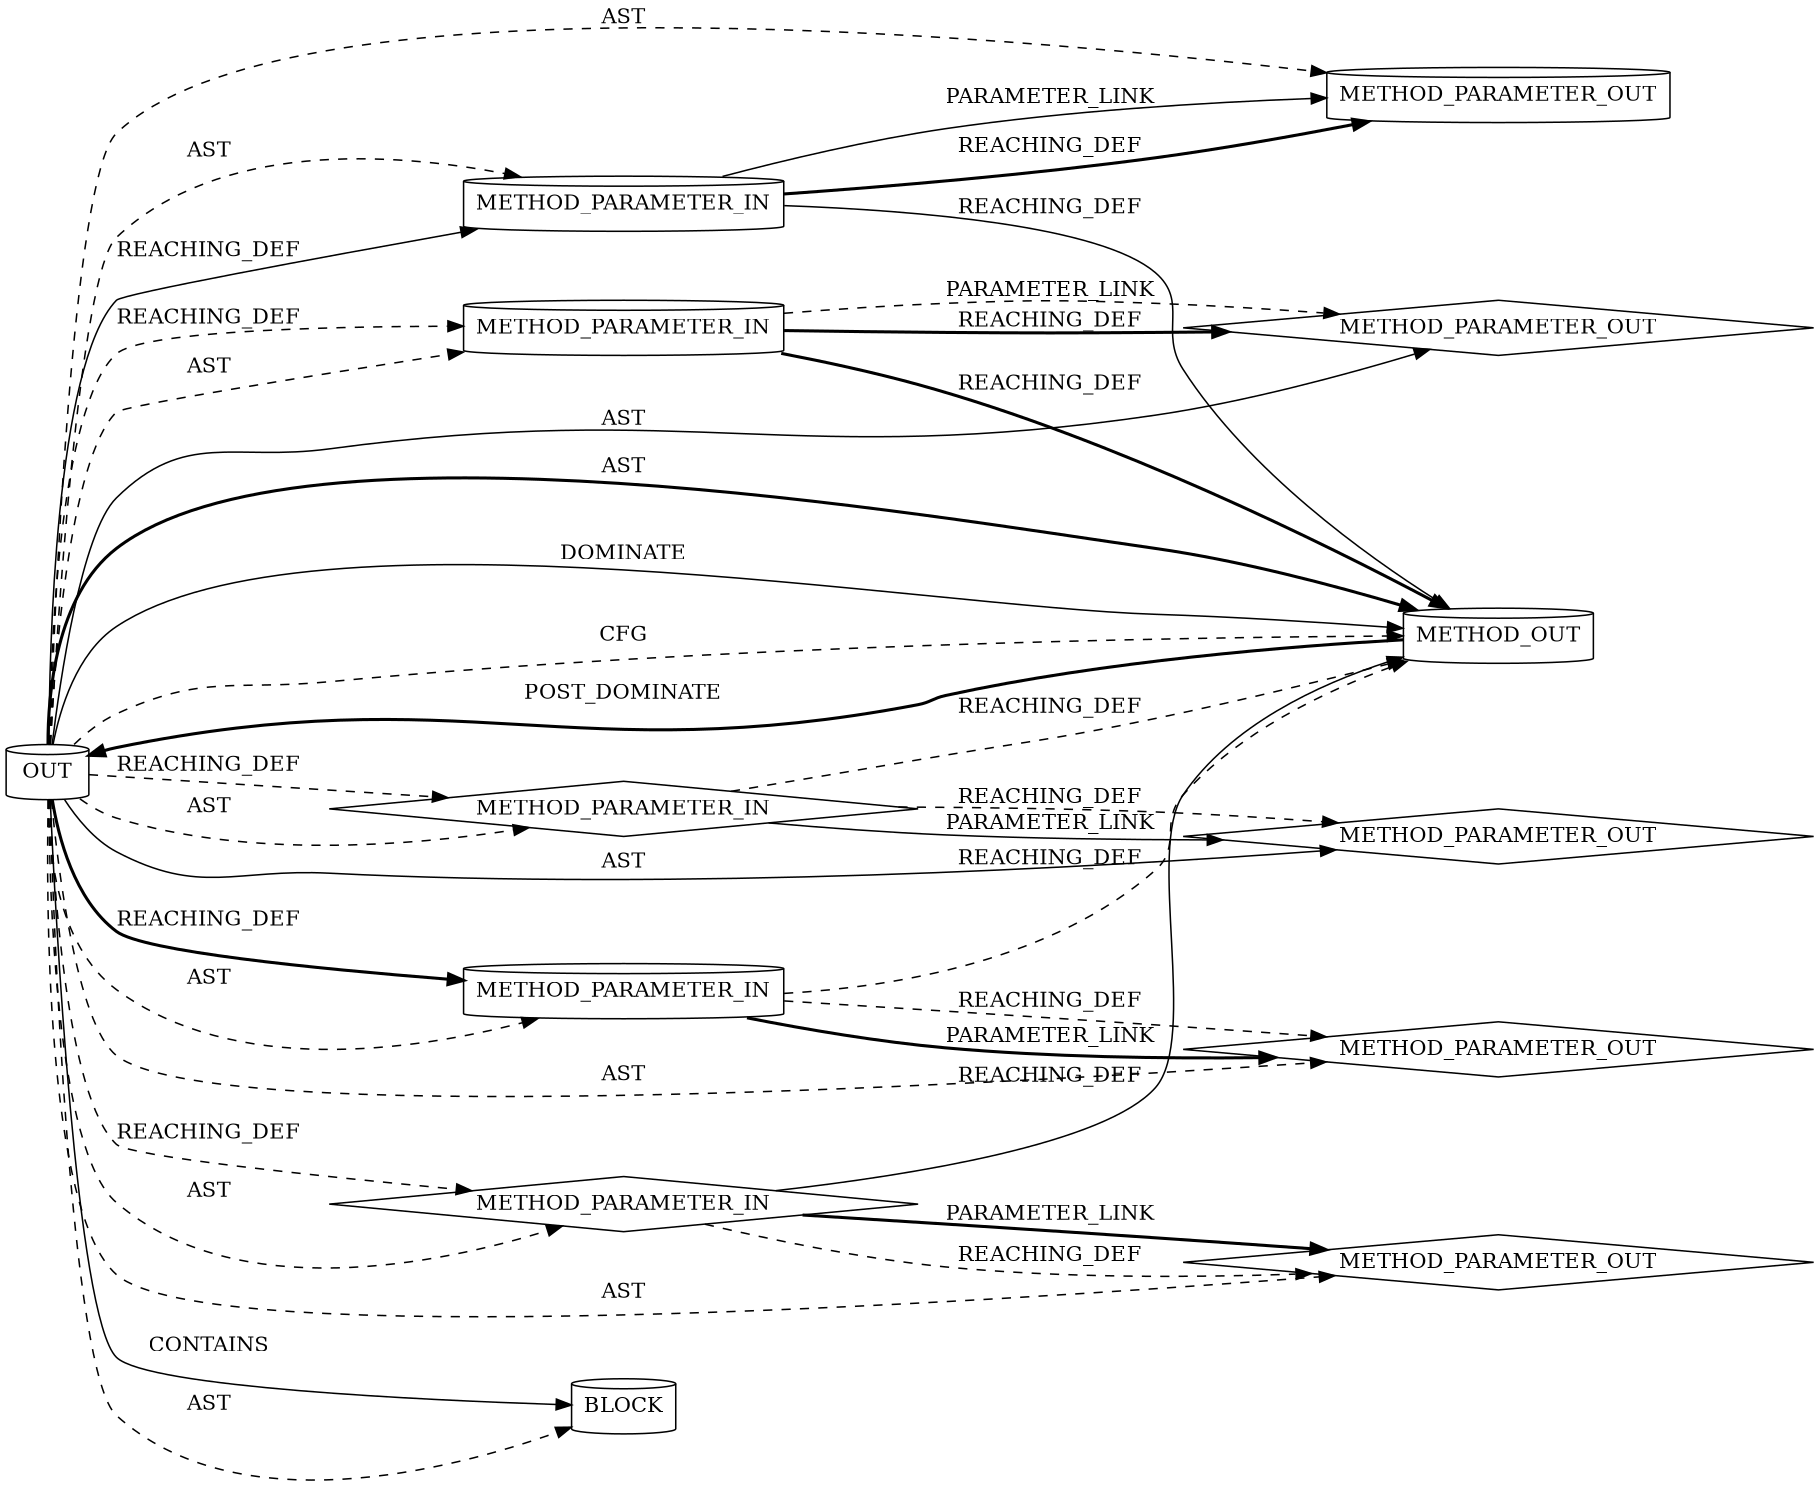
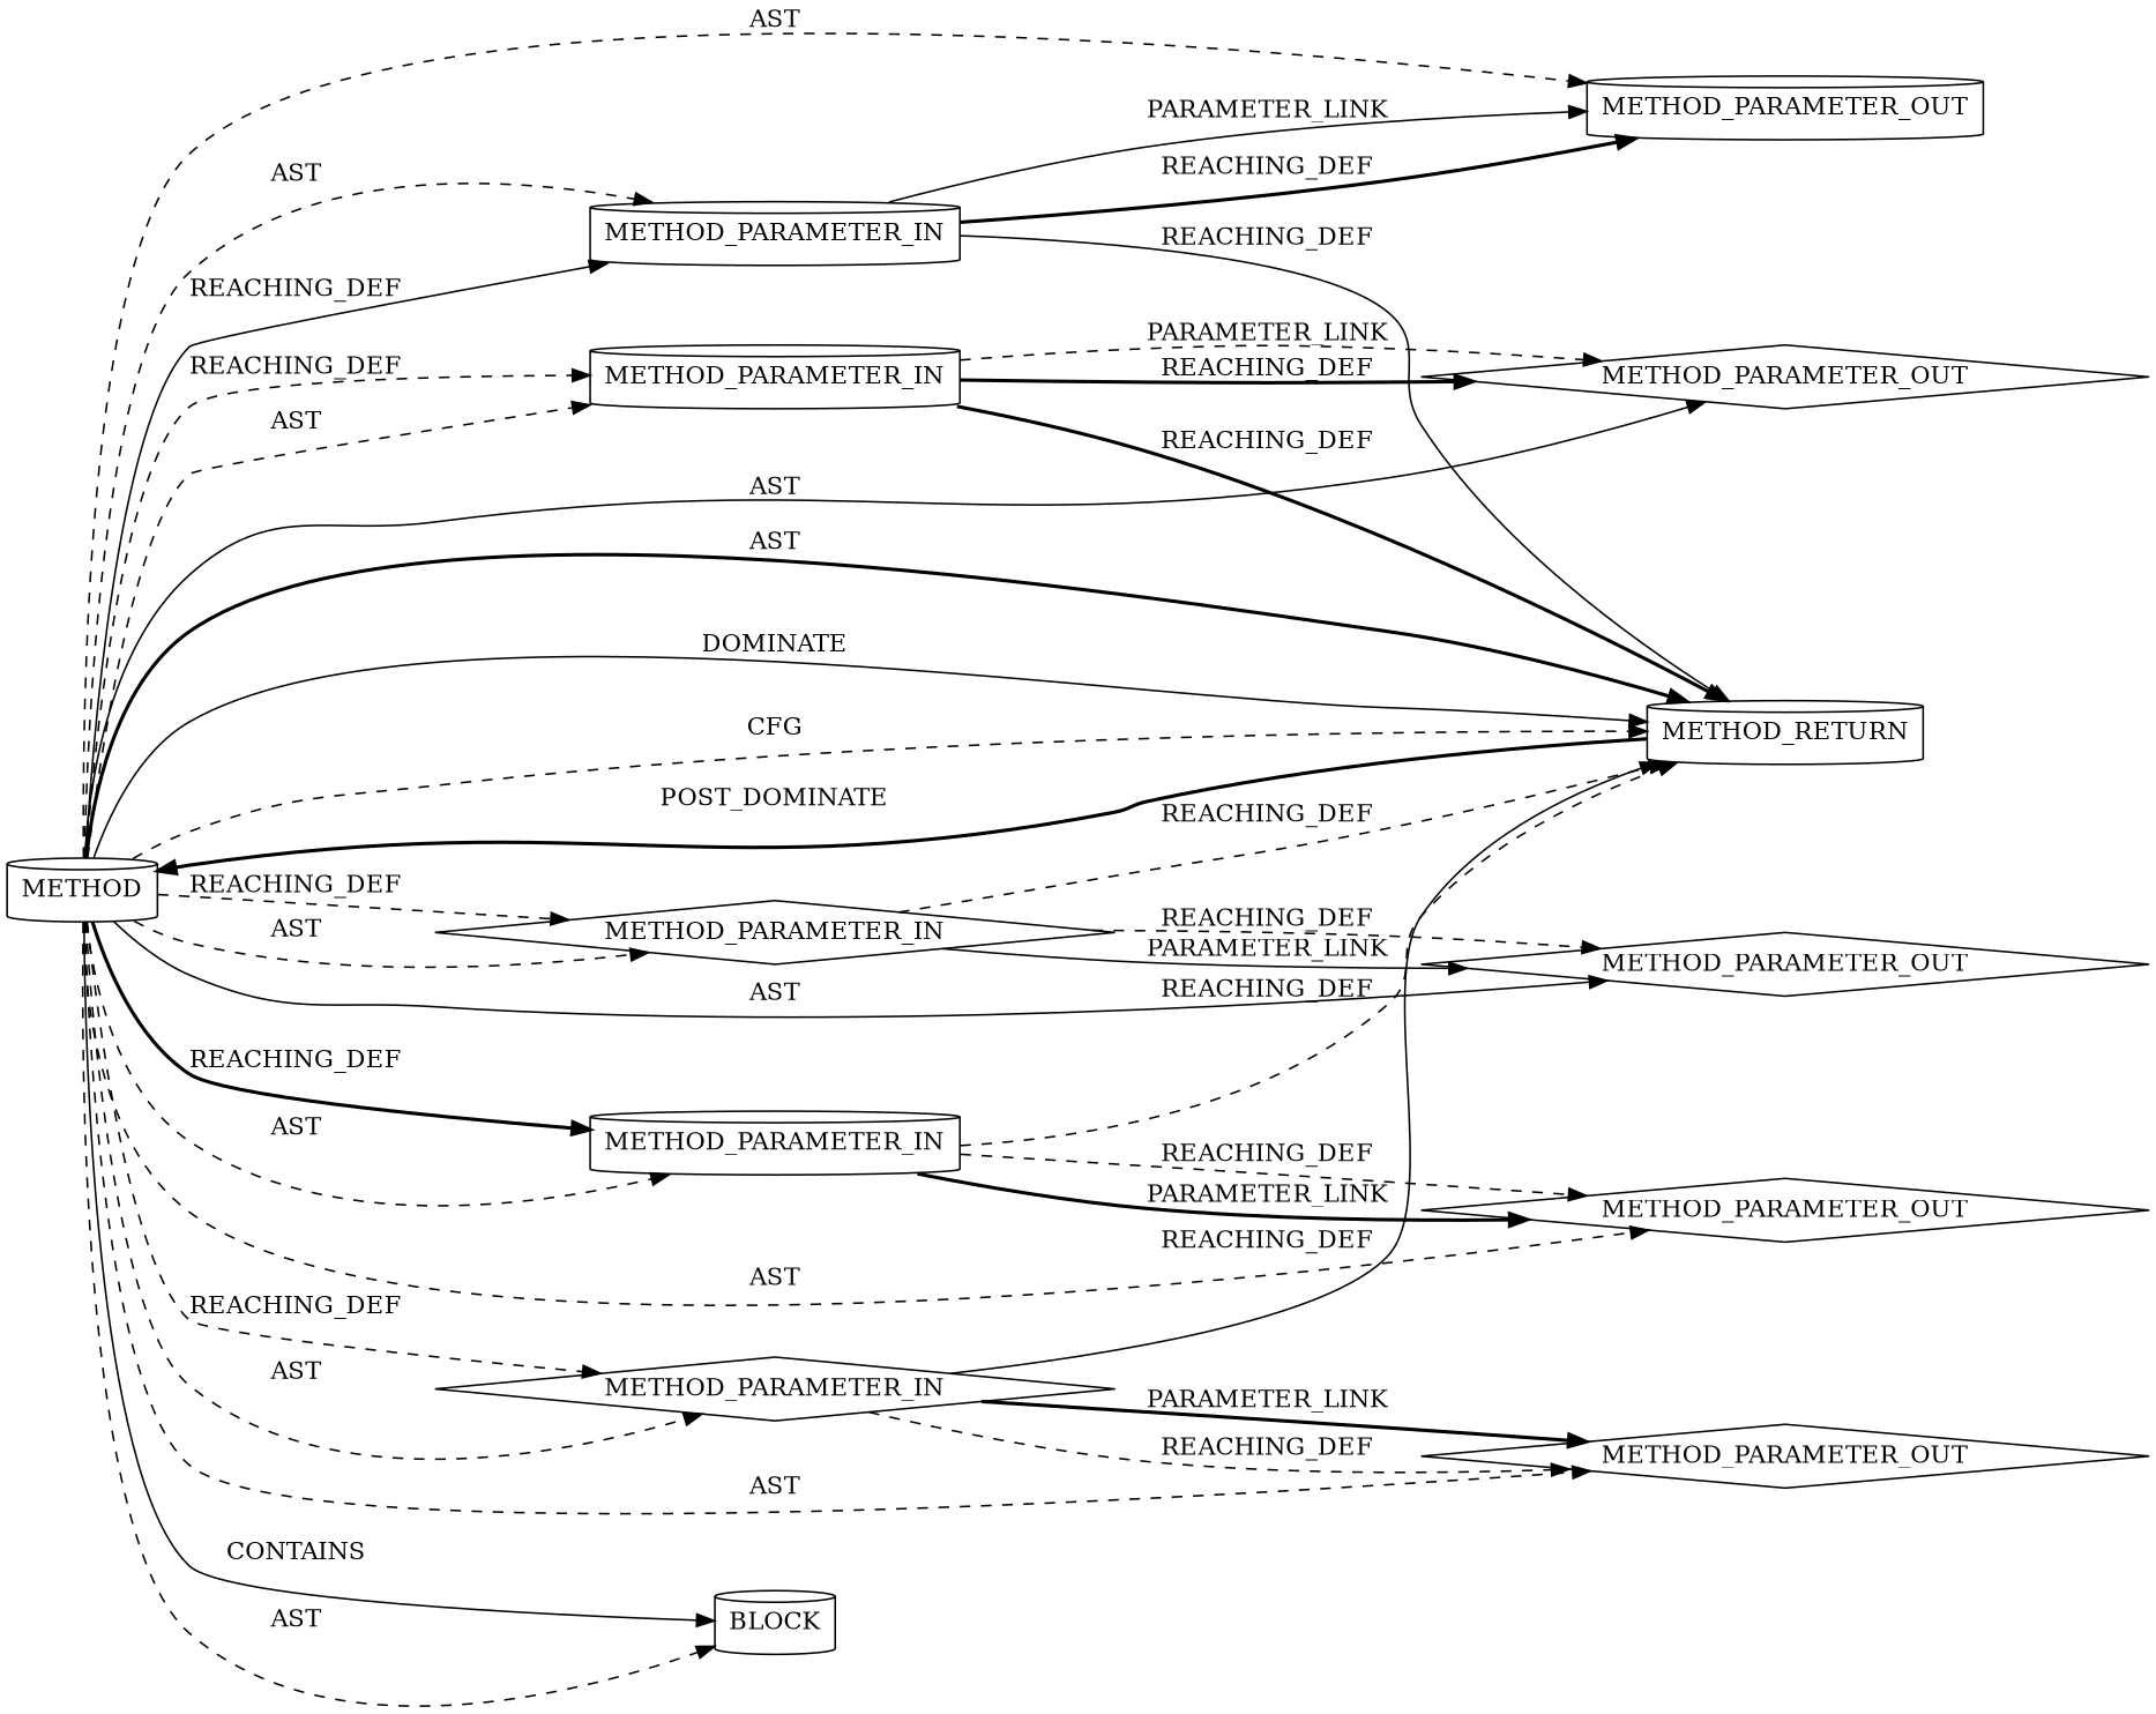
  digraph {
    rankdir=LR
    node [CODE=p3 EVALUATION_STRATEGY=BY_VALUE IS_VARIADIC=false ORDER=2 TYPE_FULL_NAME=ANY shape=cylinder]
    edge [style=dashed]
    n1 [INDEX=3 NAME=p3 ORDER=3 label=METHOD_PARAMETER_OUT]
    n2 [CODE=p2 INDEX=2 NAME=p2 label=METHOD_PARAMETER_IN]
-   n3 [CODE=RET label=METHOD_OUT IS_VARIADIC=""]
+   n3 [CODE=RET label=METHOD_RETURN IS_VARIADIC=""]
    n4 [CODE=p2 INDEX=2 NAME=p2 label=METHOD_PARAMETER_OUT shape=diamond]
-   n5 [AST_PARENT_FULL_NAME="<global>" AST_PARENT_TYPE=NAMESPACE_BLOCK CODE="<empty>" FILENAME="<empty>" FULL_NAME=sk_msg_clone IS_EXTERNAL=true NAME=sk_msg_clone ORDER=0 label=OUT EVALUATION_STRATEGY="" IS_VARIADIC="" TYPE_FULL_NAME=""]
+   n5 [AST_PARENT_FULL_NAME="<global>" AST_PARENT_TYPE=NAMESPACE_BLOCK CODE="<empty>" FILENAME="<empty>" FULL_NAME=sk_msg_clone IS_EXTERNAL=true NAME=sk_msg_clone ORDER=0 label=METHOD EVALUATION_STRATEGY="" IS_VARIADIC="" TYPE_FULL_NAME=""]
    n6 [CODE=p4 INDEX=4 NAME=p4 ORDER=4 label=METHOD_PARAMETER_IN shape=diamond]
    n7 [CODE=p4 INDEX=4 NAME=p4 ORDER=4 label=METHOD_PARAMETER_OUT shape=diamond]
    n8 [CODE=p1 INDEX=1 NAME=p1 ORDER=1 label=METHOD_PARAMETER_OUT shape=diamond]
    n9 [INDEX=3 NAME=p3 ORDER=3 label=METHOD_PARAMETER_IN]
    n10 [CODE=p1 INDEX=1 NAME=p1 ORDER=1 label=METHOD_PARAMETER_IN]
    n11 [CODE=p5 INDEX=5 NAME=p5 ORDER=5 label=METHOD_PARAMETER_IN shape=diamond]
    n12 [CODE=p5 INDEX=5 NAME=p5 ORDER=5 label=METHOD_PARAMETER_OUT shape=diamond]
    n13 [ARGUMENT_INDEX=1 CODE="<empty>" ORDER=1 label=BLOCK EVALUATION_STRATEGY="" IS_VARIADIC=""]
    n2 -> n3 [VARIABLE=p2 label=REACHING_DEF style=bold]
    n2 -> n4 [label=PARAMETER_LINK]
    n2 -> n4 [VARIABLE=p2 label=REACHING_DEF style=bold]
    n3 -> n5 [label=POST_DOMINATE style=bold]
    n5 -> n1 [label=AST]
    n5 -> n2 [label=AST]
    n5 -> n2 [label=REACHING_DEF]
    n5 -> n3 [label=AST style=bold]
    n5 -> n3 [label=DOMINATE style=solid]
    n5 -> n3 [label=CFG]
    n5 -> n4 [label=AST style=solid]
    n5 -> n6 [label=REACHING_DEF]
    n5 -> n6 [label=AST]
    n5 -> n7 [label=AST style=solid]
    n5 -> n8 [label=AST]
    n5 -> n9 [label=REACHING_DEF style=solid]
    n5 -> n9 [label=AST]
    n5 -> n10 [label=AST]
    n5 -> n10 [label=REACHING_DEF style=bold]
    n5 -> n11 [label=REACHING_DEF]
    n5 -> n11 [label=AST]
    n5 -> n12 [label=AST]
    n5 -> n13 [label=AST]
    n5 -> n13 [label=CONTAINS style=solid]
    n6 -> n3 [VARIABLE=p4 label=REACHING_DEF]
    n6 -> n7 [label=PARAMETER_LINK style=solid]
    n6 -> n7 [VARIABLE=p4 label=REACHING_DEF]
    n9 -> n1 [label=PARAMETER_LINK style=solid]
    n9 -> n1 [VARIABLE=p3 label=REACHING_DEF style=bold]
    n9 -> n3 [VARIABLE=p3 label=REACHING_DEF style=solid]
    n10 -> n3 [VARIABLE=p1 label=REACHING_DEF]
    n10 -> n8 [label=PARAMETER_LINK style=bold]
    n10 -> n8 [VARIABLE=p1 label=REACHING_DEF]
    n11 -> n3 [VARIABLE=p5 label=REACHING_DEF style=solid]
    n11 -> n12 [label=PARAMETER_LINK style=bold]
    n11 -> n12 [VARIABLE=p5 label=REACHING_DEF]
  }
